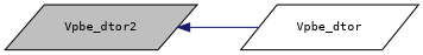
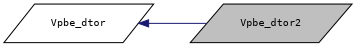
  digraph {
    rankdir=LR
    fontname="DejaVu Sans Mono"
    node [color=black fontname="DejaVu Sans Mono" fontsize=10 shape=parallelogram style=filled]
    n1 [fillcolor=grey75 fontcolor=black height=0.2 label=Vpbe_dtor2 width=0.4]
    n2 [fillcolor=white height=0.2 label=Vpbe_dtor width=0.4]
-   n1 -> n2 [color=midnightblue dir=back fontname="DejaVu Sans Mono" fontsize=10 labelfontname=FreeSans labelfontsize=10 style=solid]
+   n2 -> n1 [color=midnightblue dir=back fontname="DejaVu Sans Mono" fontsize=10 labelfontname=FreeSans labelfontsize=10 style=solid]
  }
